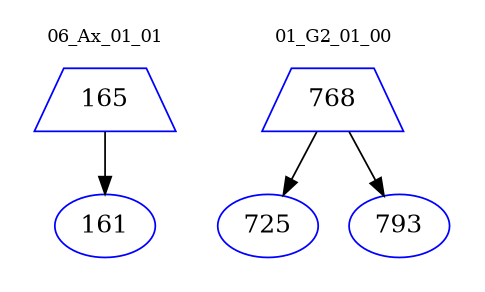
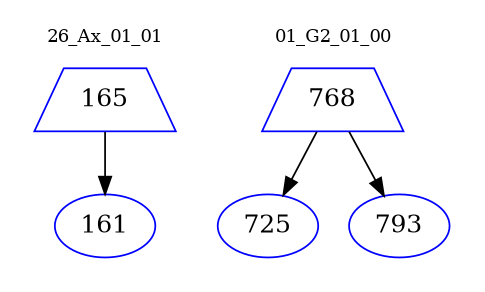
  digraph {
    node [color=blue shape=ellipse]
    edge [color=black]
    n1 [label=165 shape=trapezium]
    n2 [label=161]
    n3 [label=768 shape=trapezium]
    n4 [label=725]
    n5 [label=793]
    subgraph cluster_1 {
      color=white
      fontsize=10
-     label="06_Ax_01_01"
+     label="26_Ax_01_01"
      n1
      n2
    }
    subgraph cluster_2 {
      color=white
      fontsize=10
      label="01_G2_01_00"
      n3
      n4
      n5
    }
    n1 -> n2
    n3 -> n4
    n3 -> n5
  }
